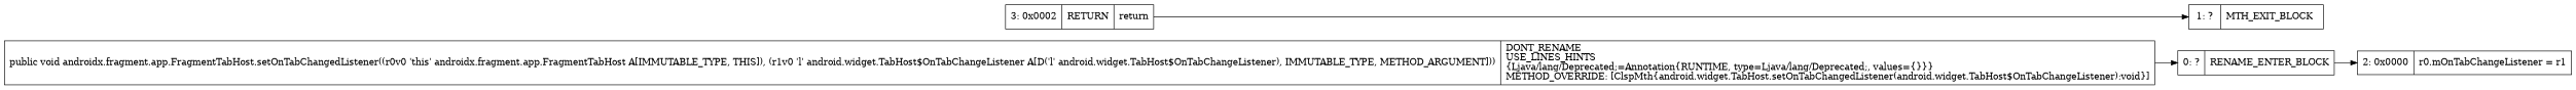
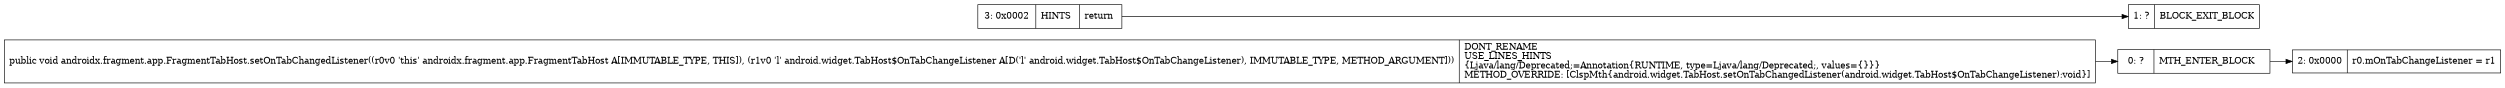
  digraph {
    rankdir=LR
    node [shape=record]
-   n1 [label="{0\:\ ?|RENAME_ENTER_BLOCK\l}"]
+   n1 [label="{0\:\ ?|MTH_ENTER_BLOCK\l}"]
    n2 [label="{2\:\ 0x0000|r0.mOnTabChangeListener = r1\l}"]
-   n3 [label="{3\:\ 0x0002|RETURN\l|return\l}"]
-   n4 [label="{1\:\ ?|MTH_EXIT_BLOCK\l}"]
+   n3 [label="{3\:\ 0x0002|HINTS\l|return\l}"]
+   n4 [label="{1\:\ ?|BLOCK_EXIT_BLOCK\l}"]
    n5 [label="{public void androidx.fragment.app.FragmentTabHost.setOnTabChangedListener((r0v0 'this' androidx.fragment.app.FragmentTabHost A[IMMUTABLE_TYPE, THIS]), (r1v0 'l' android.widget.TabHost$OnTabChangeListener A[D('l' android.widget.TabHost$OnTabChangeListener), IMMUTABLE_TYPE, METHOD_ARGUMENT]))  | DONT_RENAME\lUSE_LINES_HINTS\l\{Ljava\/lang\/Deprecated;=Annotation\{RUNTIME, type=Ljava\/lang\/Deprecated;, values=\{\}\}\}\lMETHOD_OVERRIDE: [ClspMth\{android.widget.TabHost.setOnTabChangedListener(android.widget.TabHost$OnTabChangeListener):void\}]\l}"]
    n1 -> n2
    n3 -> n4
    n5 -> n1
  }
